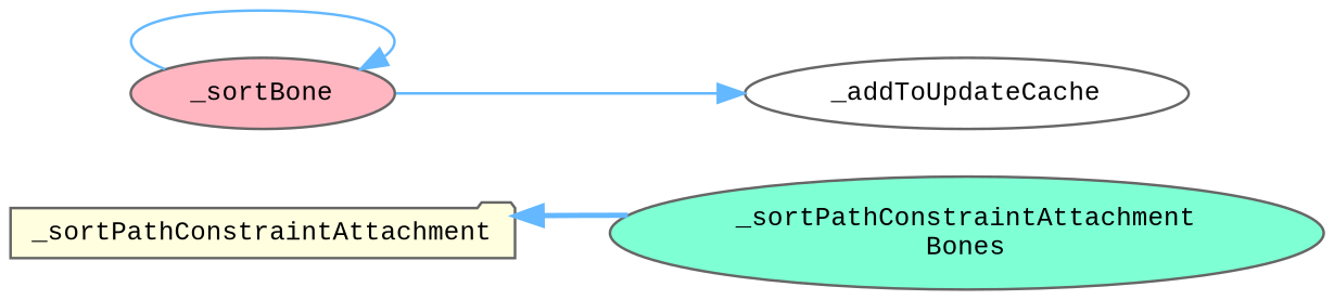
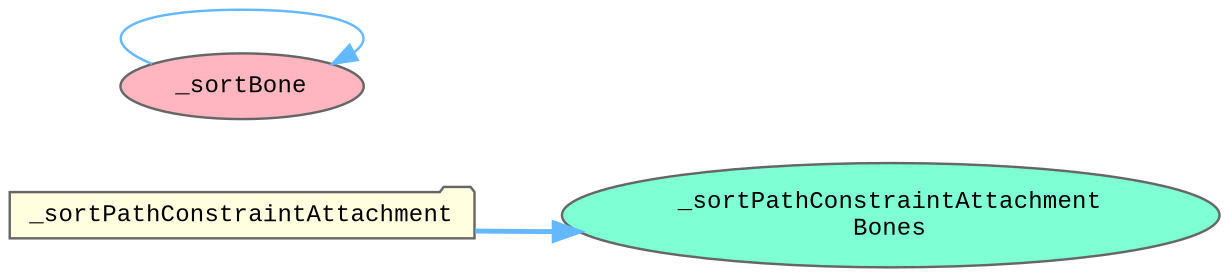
  digraph {
    fontname="Liberation Mono"
    rankdir=LR
    node [color=grey40 fontname="Liberation Mono" fontsize=10 shape=ellipse style=filled]
    edge [color=steelblue1 fontname="Liberation Mono" fontsize=10 labelfontname=Helvetica labelfontsize=10 style=solid]
    n1 [color=gray40 fillcolor=lightyellow fontcolor=black height=0.2 label=_sortPathConstraintAttachment shape=folder width=0.4]
    n2 [fillcolor=aquamarine height=0.2 label="_sortPathConstraintAttachment\lBones" width=0.4]
    n3 [fillcolor=lightpink height=0.2 label=_sortBone width=0.4]
-   n4 [fillcolor=white height=0.2 label=_addToUpdateCache width=0.4]
-   n2 -> n1 [style=bold]
+   n1 -> n2 [style=bold]
    n3 -> n3
-   n3 -> n4
  }
